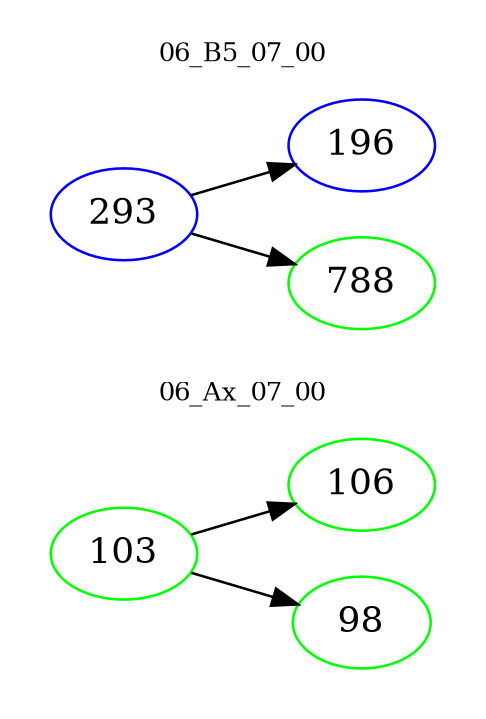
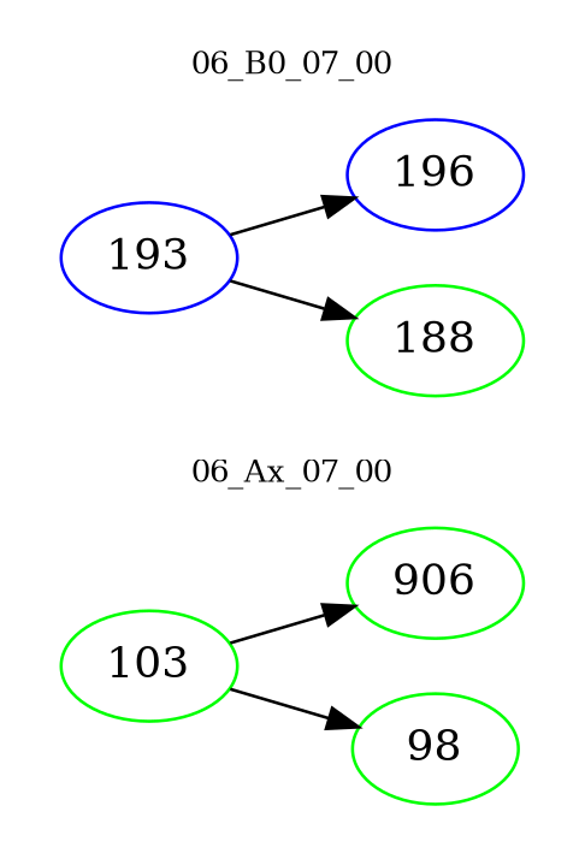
  digraph {
    rankdir=LR
    node [color=green]
    edge [color=black]
    n1 [label=103]
    n2 [label=98]
-   n3 [label=106]
-   n4 [color=blue label=293]
-   n5 [label=788]
+   n3 [label=906]
+   n4 [color=blue label=193]
+   n5 [label=188]
    n6 [color=blue label=196]
    subgraph cluster_1 {
      color=white
      fontsize=10
      label="06_Ax_07_00"
      n1
      n2
      n3
    }
    subgraph cluster_2 {
      color=white
      fontsize=10
-     label="06_B5_07_00"
+     label="06_B0_07_00"
      n4
      n5
      n6
    }
    n1 -> n2
    n1 -> n3
    n4 -> n5
    n4 -> n6
  }
